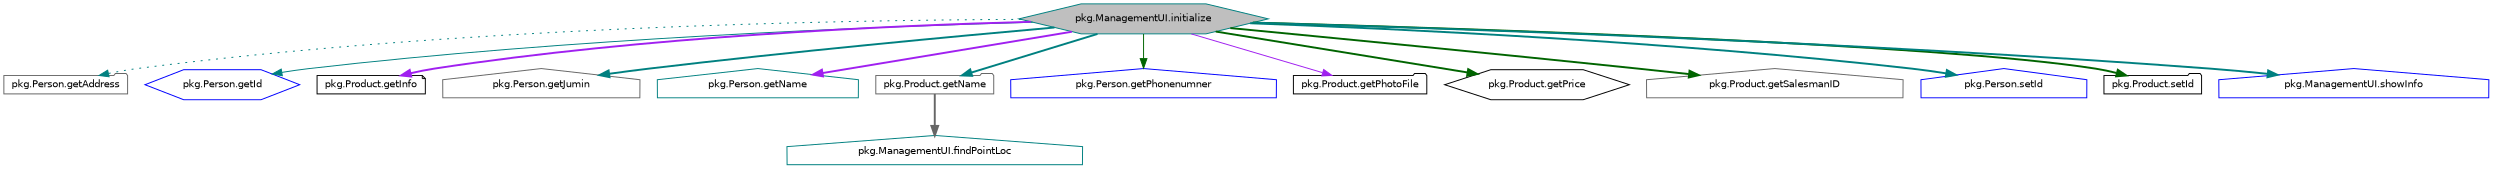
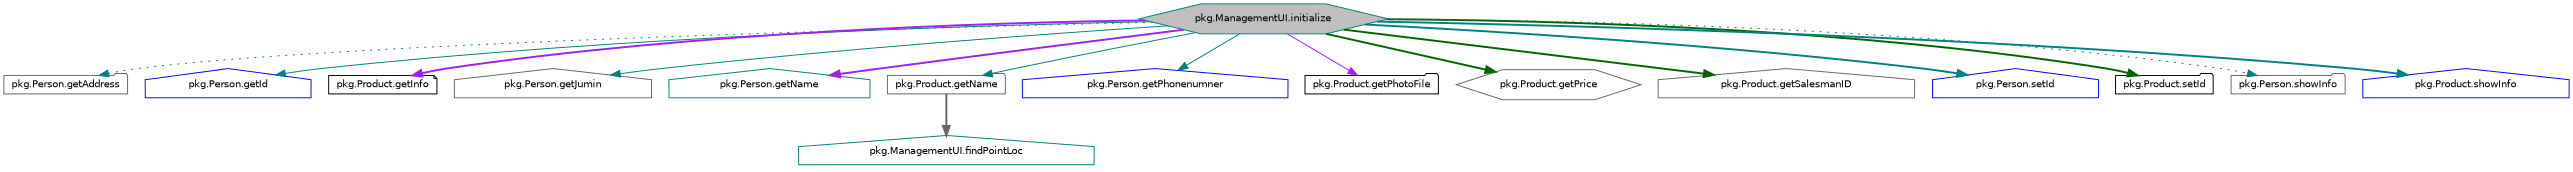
  digraph {
    rankdir=TB
    node [color=gray40 fillcolor=white fontname=Helvetica fontsize=10 shape=house style=filled]
    edge [color=teal fontname=Helvetica fontsize=10 labelfontname=Helvetica labelfontsize=10 style=bold]
    n1 [color=teal fillcolor=grey75 fontcolor=black height=0.2 label="pkg.ManagementUI.initialize" shape=hexagon width=0.4]
    n2 [height=0.2 label="pkg.Person.getAddress" shape=folder width=0.4]
-   n3 [color=blue height=0.2 label="pkg.Person.getId" shape=hexagon width=0.4]
+   n3 [color=blue height=0.2 label="pkg.Person.getId" width=0.4]
    n4 [color=black height=0.2 label="pkg.Product.getInfo" shape=note width=0.4]
    n5 [height=0.2 label="pkg.Person.getJumin" width=0.4]
    n6 [color=teal height=0.2 label="pkg.Person.getName" width=0.4]
    n7 [height=0.2 label="pkg.Product.getName" shape=folder width=0.4]
    n8 [color=blue height=0.2 label="pkg.Person.getPhonenumner" width=0.4]
    n9 [color=black height=0.2 label="pkg.Product.getPhotoFile" shape=folder width=0.4]
-   n10 [color=black height=0.2 label="pkg.Product.getPrice" shape=hexagon width=0.4]
+   n10 [height=0.2 label="pkg.Product.getPrice" shape=hexagon width=0.4]
    n11 [height=0.2 label="pkg.Product.getSalesmanID" width=0.4]
    n12 [color=blue height=0.2 label="pkg.Person.setId" width=0.4]
    n13 [color=black height=0.2 label="pkg.Product.setId" shape=folder width=0.4]
-   n15 [color=blue height=0.2 label="pkg.ManagementUI.showInfo" width=0.4]
+   n14 [height=0.2 label="pkg.Person.showInfo" shape=folder width=0.4]
+   n15 [color=blue height=0.2 label="pkg.Product.showInfo" width=0.4]
    n16 [color=teal height=0.2 label="pkg.ManagementUI.findPointLoc" width=0.4]
    n1 -> n2 [style=dotted]
    n1 -> n3 [style=solid]
    n1 -> n4 [color=purple]
-   n1 -> n5
+   n1 -> n5 [style=solid]
    n1 -> n6 [color=purple]
-   n1 -> n7
-   n1 -> n8 [color=darkgreen style=solid]
+   n1 -> n7 [style=solid]
+   n1 -> n8 [style=solid]
    n1 -> n9 [color=purple style=solid]
    n1 -> n10 [color=darkgreen]
    n1 -> n11 [color=darkgreen]
    n1 -> n12
    n1 -> n13 [color=darkgreen]
+   n1 -> n14 [style=dotted]
    n1 -> n15
    n7 -> n16 [color=gray40]
  }
